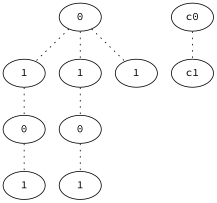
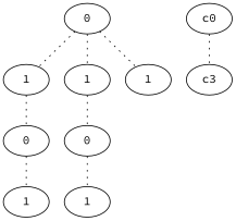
  graph {
    fontname="Source Code Pro"
    node [fontname="Source Code Pro"]
    edge [style=dotted fontname="Source Code Pro"]
    n1 [label=0]
    n2 [label=1]
    n3 [label=1]
    n4 [label=1]
    n5 [label=0]
    n6 [label=1]
    n7 [label=0]
    n8 [label=1]
    c0
-   c1
+   c1 [label=c3]
    n1 -- n2
    n1 -- n3
    n1 -- n4
    n2 -- n5
    n3 -- n7
    n5 -- n6
    n7 -- n8
    c0 -- c1
  }
